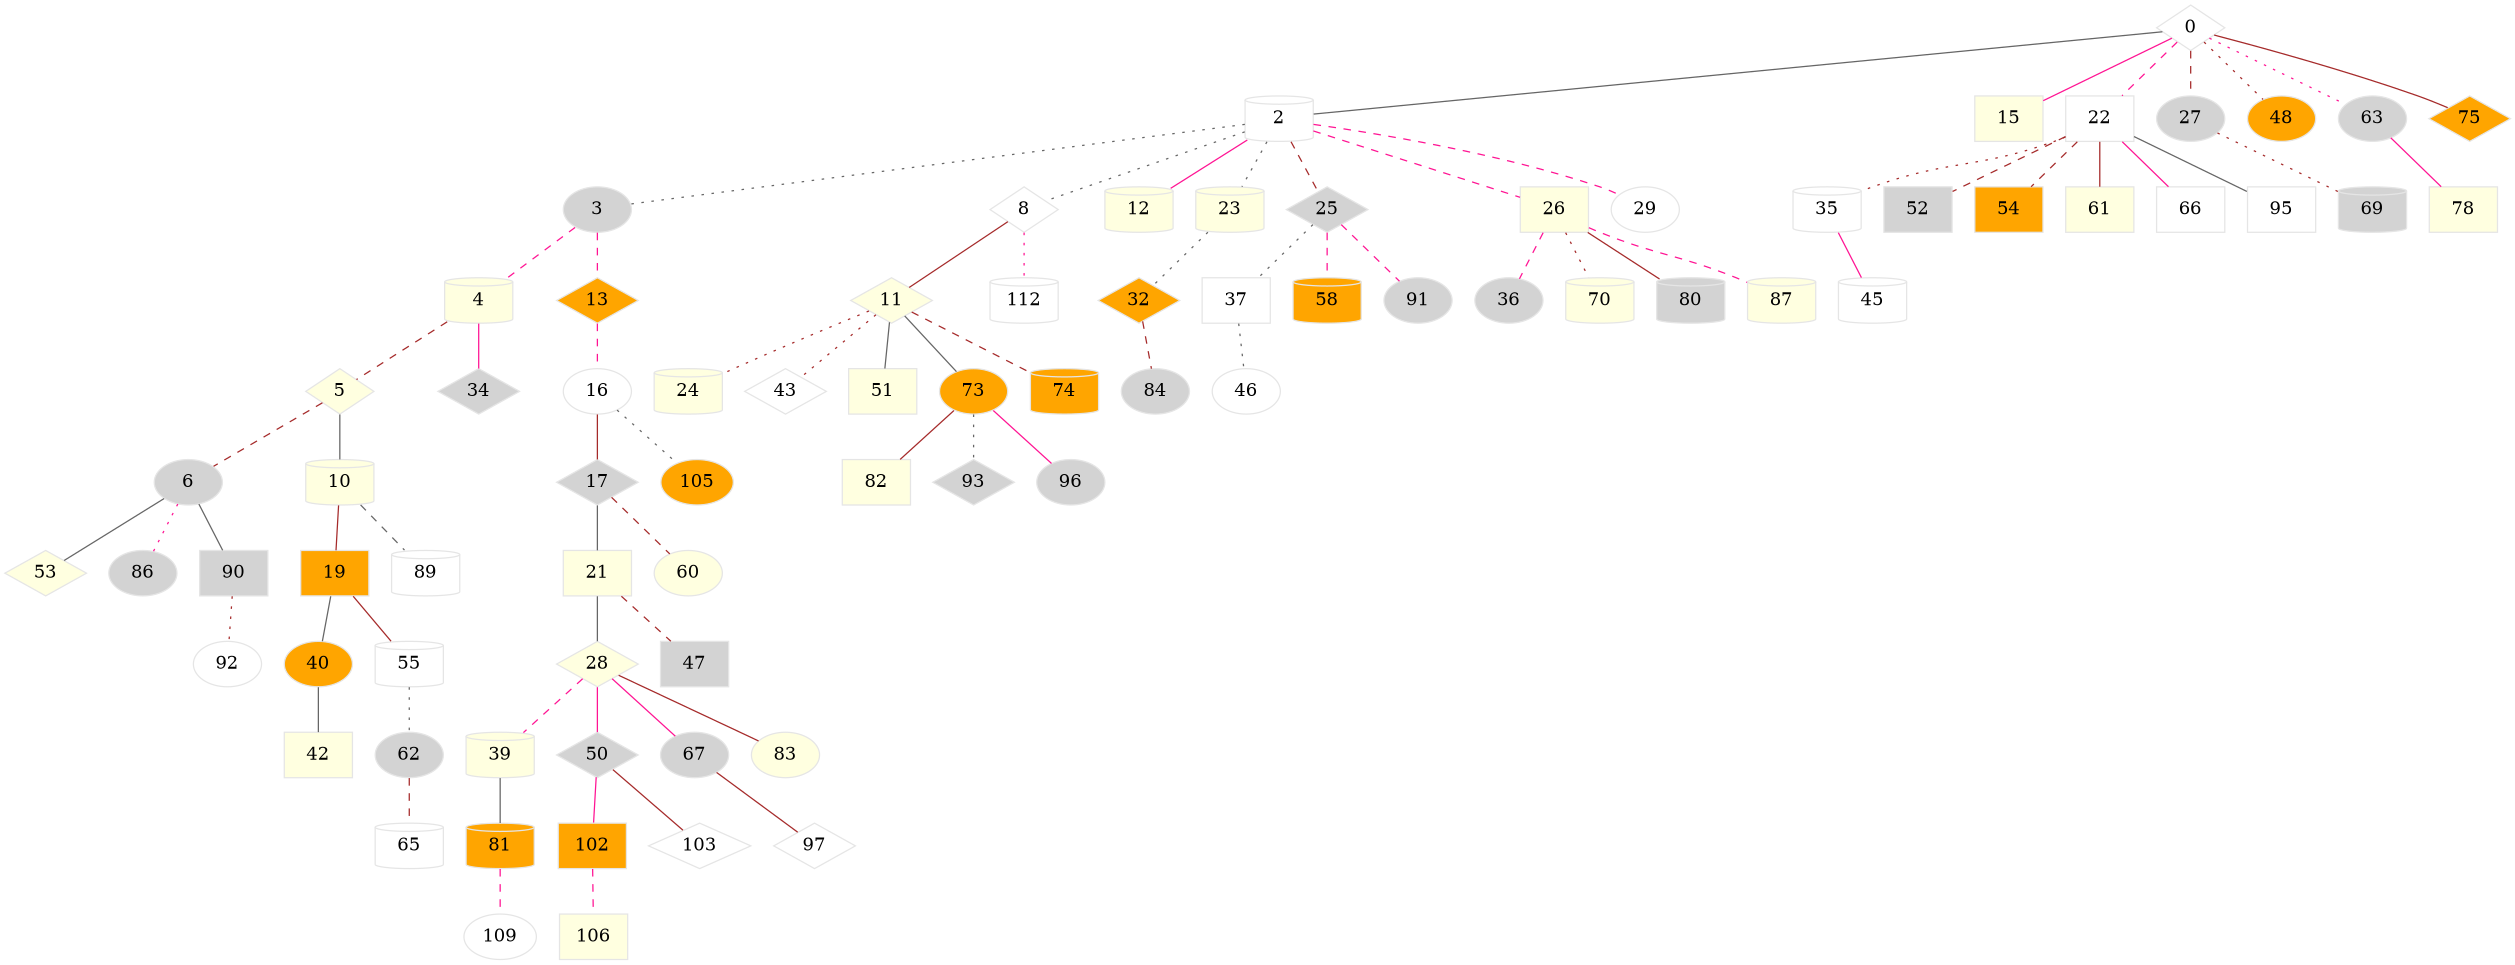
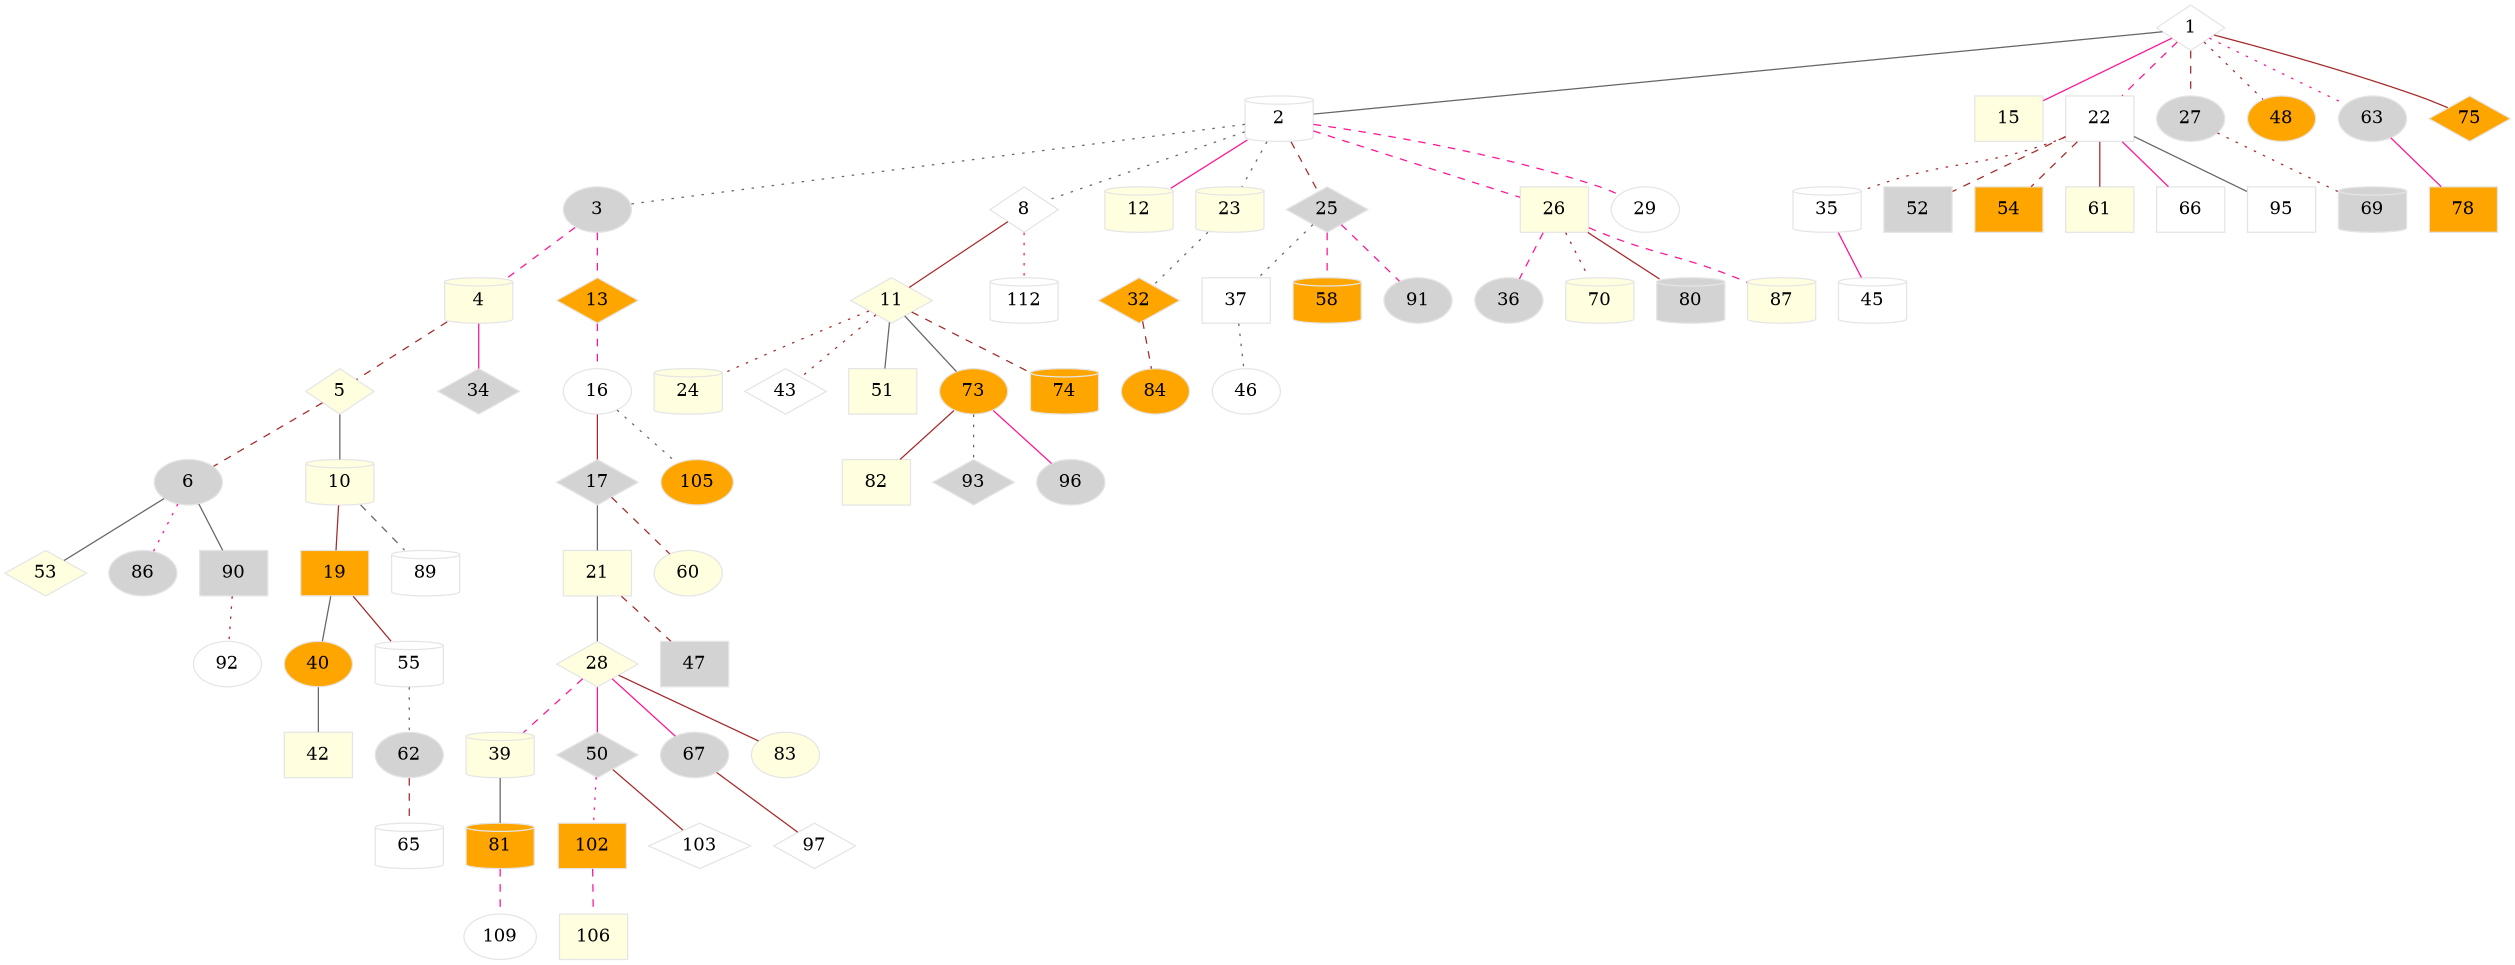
  graph {
    node [color=gray90 fillcolor=lightyellow shape=ellipse style=filled]
    edge [color=brown style=solid]
-   1 [fillcolor=white shape=diamond super="+9" label=0]
+   1 [fillcolor=white shape=diamond super="+9"]
    2 [fillcolor=white shape=cylinder super="+7"]
    15 [shape=box]
    22 [fillcolor=white shape=box super="+44"]
    27 [fillcolor=lightgrey super="+99"]
    48 [fillcolor=orange]
    63 [fillcolor=lightgrey]
    75 [fillcolor=orange shape=diamond]
    3 [fillcolor=lightgrey super="+85"]
    8 [fillcolor=white shape=diamond]
    12 [shape=cylinder super="+64"]
    23 [shape=cylinder super="+30"]
    25 [fillcolor=lightgrey shape=diamond super="+31"]
    26 [shape=box super="+38"]
    29 [fillcolor=white]
    35 [fillcolor=white shape=cylinder]
    52 [fillcolor=lightgrey shape=box super="+113"]
    54 [fillcolor=orange shape=box]
    61 [shape=box super="+101"]
    66 [fillcolor=white shape=box]
    95 [fillcolor=white shape=box super="+100"]
    69 [fillcolor=lightgrey shape=cylinder]
-   78 [shape=box super="+110"]
+   78 [fillcolor=orange shape=box super="+110"]
    4 [shape=cylinder super="+18"]
    13 [fillcolor=orange shape=diamond]
    11 [shape=diamond super="+20"]
    112 [fillcolor=white shape=cylinder]
    32 [fillcolor=orange shape=diamond super="+57"]
    37 [fillcolor=white shape=box]
    58 [fillcolor=orange shape=cylinder]
    91 [fillcolor=lightgrey]
    36 [fillcolor=lightgrey]
    70 [shape=cylinder]
    80 [fillcolor=lightgrey shape=cylinder]
    87 [shape=cylinder]
    5 [shape=diamond]
    34 [fillcolor=lightgrey shape=diamond super="+77"]
    16 [fillcolor=white super="+68"]
    6 [fillcolor=lightgrey super="+94"]
    10 [shape=cylinder super="+14"]
    53 [shape=diamond]
    86 [fillcolor=lightgrey]
    90 [fillcolor=lightgrey shape=box]
    19 [fillcolor=orange shape=box super="+104"]
    89 [fillcolor=white shape=cylinder]
    92 [fillcolor=white super="+107"]
    24 [shape=cylinder super="+76"]
    43 [fillcolor=white shape=diamond super="+56"]
    51 [shape=box]
    73 [fillcolor=orange super="+79"]
    74 [fillcolor=orange shape=cylinder]
    40 [fillcolor=orange super="+41"]
    55 [fillcolor=white shape=cylinder]
    82 [shape=box]
    93 [fillcolor=lightgrey shape=diamond]
    96 [fillcolor=lightgrey]
    17 [fillcolor=lightgrey shape=diamond super="+59"]
    105 [fillcolor=orange super="+111"]
    21 [shape=box super="+88"]
    60
    28 [shape=diamond super="+33"]
    47 [fillcolor=lightgrey shape=box super="+49"]
    42 [shape=box]
    62 [fillcolor=lightgrey]
    39 [shape=cylinder super="+71"]
    50 [fillcolor=lightgrey shape=diamond super="+72"]
    67 [fillcolor=lightgrey]
    83
    45 [fillcolor=white shape=cylinder super="+98"]
-   84 [fillcolor=lightgrey]
+   84 [fillcolor=orange]
    46 [fillcolor=white super="+108"]
    81 [fillcolor=orange shape=cylinder super="+114"]
    102 [fillcolor=orange shape=box]
    103 [fillcolor=white shape=diamond]
    97 [fillcolor=white shape=diamond]
    109 [fillcolor=white]
    106 [shape=box]
    65 [fillcolor=white shape=cylinder]
    1 -- 2 [color=gray40]
    1 -- 15 [color=deeppink]
    1 -- 22 [color=deeppink style=dashed]
    1 -- 27 [style=dashed]
    1 -- 48 [style=dotted]
    1 -- 63 [color=deeppink style=dotted]
    1 -- 75
    2 -- 3 [color=gray40 style=dotted]
    2 -- 8 [color=gray40 style=dotted]
    2 -- 12 [color=deeppink]
    2 -- 23 [color=gray40 style=dotted]
    2 -- 25 [style=dashed]
    2 -- 26 [color=deeppink style=dashed]
    2 -- 29 [color=deeppink style=dashed]
    22 -- 35 [style=dotted]
    22 -- 52 [style=dashed]
    22 -- 54 [style=dashed]
    22 -- 61
    22 -- 66 [color=deeppink]
    22 -- 95 [color=gray40]
    27 -- 69 [style=dotted]
    63 -- 78 [color=deeppink]
    3 -- 4 [color=deeppink style=dashed]
    3 -- 13 [color=deeppink style=dashed]
    8 -- 11
    8 -- 112 [color=deeppink style=dotted]
    23 -- 32 [color=gray40 style=dotted]
    25 -- 37 [color=gray40 style=dotted]
    25 -- 58 [color=deeppink style=dashed]
    25 -- 91 [color=deeppink style=dashed]
    26 -- 36 [color=deeppink style=dashed]
    26 -- 70 [style=dotted]
    26 -- 80
    26 -- 87 [color=deeppink style=dashed]
    35 -- 45 [color=deeppink]
    4 -- 5 [style=dashed]
    4 -- 34 [color=deeppink]
    13 -- 16 [color=deeppink style=dashed]
    11 -- 24 [style=dotted]
    11 -- 43 [style=dotted]
    11 -- 51 [color=gray40]
    11 -- 73 [color=gray40]
    11 -- 74 [style=dashed]
    32 -- 84 [style=dashed]
    37 -- 46 [color=gray40 style=dotted]
    5 -- 6 [style=dashed]
    5 -- 10 [color=gray40]
    16 -- 17
    16 -- 105 [color=gray40 style=dotted]
    6 -- 53 [color=gray40]
    6 -- 86 [color=deeppink style=dotted]
    6 -- 90 [color=gray40]
    10 -- 19
    10 -- 89 [color=gray40 style=dashed]
    90 -- 92 [style=dotted]
    19 -- 40 [color=gray40]
    19 -- 55
    73 -- 82
    73 -- 93 [color=gray40 style=dotted]
    73 -- 96 [color=deeppink]
    40 -- 42 [color=gray40]
    55 -- 62 [color=gray40 style=dotted]
    17 -- 21 [color=gray40]
    17 -- 60 [style=dashed]
    21 -- 28 [color=gray40]
    21 -- 47 [style=dashed]
    28 -- 39 [color=deeppink style=dashed]
    28 -- 50 [color=deeppink]
    28 -- 67 [color=deeppink]
    28 -- 83
    62 -- 65 [style=dashed]
    39 -- 81 [color=gray40]
-   50 -- 102 [color=deeppink]
+   50 -- 102 [color=deeppink style=dotted]
    50 -- 103
    67 -- 97
    81 -- 109 [color=deeppink style=dashed]
    102 -- 106 [color=deeppink style=dashed]
  }
